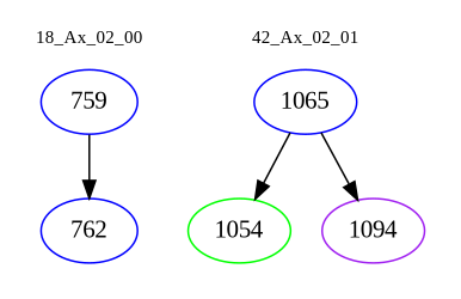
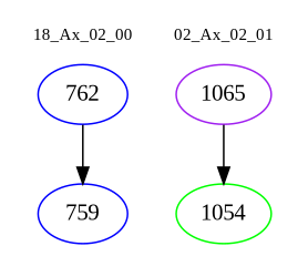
  digraph {
    fontname="Liberation Serif"
    node [color=blue fontname="Liberation Serif"]
    edge [color=black fontname="Liberation Serif"]
    n1 [label=759]
    n2 [label=762]
-   n3 [label=1065]
+   n3 [color=purple label=1065]
    n4 [color=green label=1054]
-   n5 [color=purple label=1094]
    subgraph cluster_1 {
      color=white
      fontsize=10
      label="18_Ax_02_00"
      n1
      n2
    }
    subgraph cluster_2 {
      color=white
      fontsize=10
-     label="42_Ax_02_01"
+     label="02_Ax_02_01"
      n3
      n4
-     n5
    }
-   n1 -> n2
+   n2 -> n1
    n3 -> n4
-   n3 -> n5
  }
